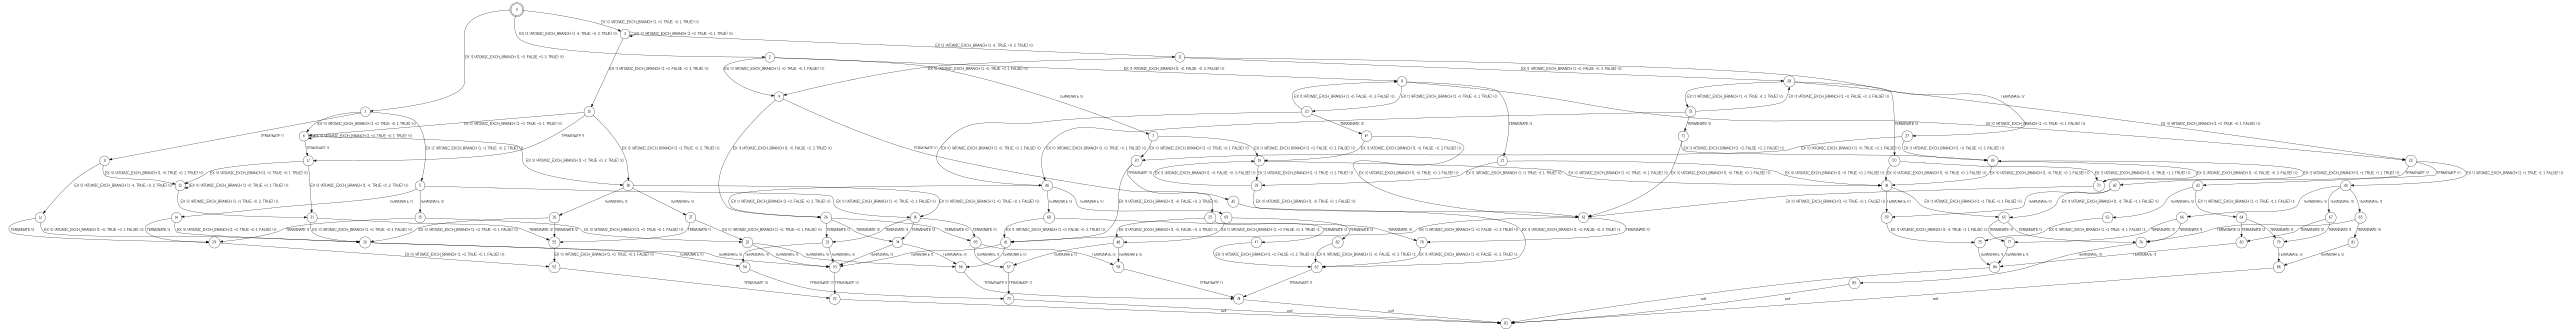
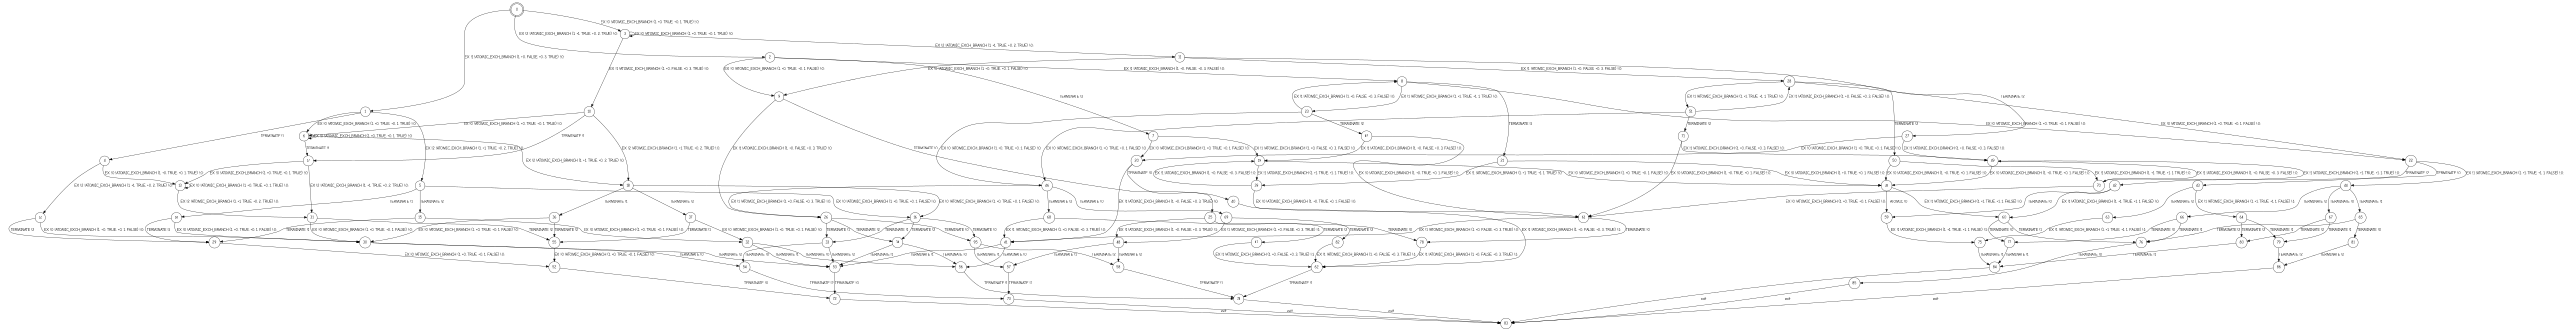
  digraph {
    fontname="Comic Neue"
    node [fontname="Comic Neue" shape=circle]
    edge [fontname="Comic Neue"]
    0 [peripheries=2]
    1
    2
    3
    4
    5
    6
    7
    8
    9
    10
    11
    12
    13
    14
    15
    16
    17
    18
    19
    20
    21
    22
    23
    25
    26
    27
    28
    29
    30
    31
    32
    33
    34
    n35 [label=95]
    36
    37
    38
    39
    40
    41
    42
    43
    44
    45
    46
    47
    48
    49
    50
    51
    52
    53
    54
    55
    56
    57
    58
    59
    60
    61
    62
    63
    64
    65
    66
    67
    68
    69
    70
    71
    72
    73
    74
    75
    76
    77
    78
    79
    80
    81
    82
    83
    84
    85
    86
    0 -> 1 [label="EX !1 !ATOMIC_EXCH_BRANCH (1, +0, FALSE, +0, 3, TRUE) !:0:"]
    0 -> 2 [label="EX !2 !ATOMIC_EXCH_BRANCH (1, +1, TRUE, +0, 2, TRUE) !:0:"]
    0 -> 3 [label="EX !0 !ATOMIC_EXCH_BRANCH (1, +0, TRUE, +0, 1, TRUE) !:0:"]
    1 -> 4 [label="TERMINATE !1"]
    1 -> 5 [label="EX !2 !ATOMIC_EXCH_BRANCH (1, +1, TRUE, +0, 2, TRUE) !:0:"]
    1 -> 6 [label="EX !0 !ATOMIC_EXCH_BRANCH (1, +0, TRUE, +0, 1, TRUE) !:0:"]
    2 -> 7 [label="TERMINATE !2"]
    2 -> 8 [label="EX !1 !ATOMIC_EXCH_BRANCH (1, +0, FALSE, +0, 3, FALSE) !:0:"]
    2 -> 9 [label="EX !0 !ATOMIC_EXCH_BRANCH (1, +0, TRUE, +0, 1, FALSE) !:0:"]
    3 -> 3 [label="EX !0 !ATOMIC_EXCH_BRANCH (1, +0, TRUE, +0, 1, TRUE) !:0:"]
    3 -> 10 [label="EX !1 !ATOMIC_EXCH_BRANCH (1, +0, FALSE, +0, 3, TRUE) !:0:"]
    3 -> 11 [label="EX !2 !ATOMIC_EXCH_BRANCH (1, +1, TRUE, +0, 2, TRUE) !:0:"]
    4 -> 12 [label="EX !2 !ATOMIC_EXCH_BRANCH (1, +1, TRUE, +0, 2, TRUE) !:0:"]
    4 -> 13 [label="EX !0 !ATOMIC_EXCH_BRANCH (1, +0, TRUE, +0, 1, TRUE) !:0:"]
    5 -> 14 [label="TERMINATE !1"]
    5 -> 15 [label="TERMINATE !2"]
    5 -> 16 [label="EX !0 !ATOMIC_EXCH_BRANCH (1, +0, TRUE, +0, 1, FALSE) !:0:"]
    6 -> 6 [label="EX !0 !ATOMIC_EXCH_BRANCH (1, +0, TRUE, +0, 1, TRUE) !:0:"]
    6 -> 17 [label="TERMINATE !1"]
    6 -> 18 [label="EX !2 !ATOMIC_EXCH_BRANCH (1, +1, TRUE, +0, 2, TRUE) !:0:"]
    7 -> 19 [label="EX !1 !ATOMIC_EXCH_BRANCH (1, +0, FALSE, +0, 3, FALSE) !:0:"]
    7 -> 20 [label="EX !0 !ATOMIC_EXCH_BRANCH (1, +0, TRUE, +0, 1, FALSE) !:0:"]
    8 -> 21 [label="TERMINATE !2"]
    8 -> 22 [label="EX !0 !ATOMIC_EXCH_BRANCH (1, +0, TRUE, +0, 1, FALSE) !:0:"]
    8 -> 23 [label="EX !1 !ATOMIC_EXCH_BRANCH (1, +1, TRUE, +1, 1, TRUE) !:0:"]
    9 -> 25 [label="TERMINATE !0"]
    9 -> 26 [label="EX !1 !ATOMIC_EXCH_BRANCH (1, +0, FALSE, +0, 3, TRUE) !:0:"]
    10 -> 6 [label="EX !0 !ATOMIC_EXCH_BRANCH (1, +0, TRUE, +0, 1, TRUE) !:0:"]
    10 -> 17 [label="TERMINATE !1"]
    10 -> 18 [label="EX !2 !ATOMIC_EXCH_BRANCH (1, +1, TRUE, +0, 2, TRUE) !:0:"]
    11 -> 9 [label="EX !0 !ATOMIC_EXCH_BRANCH (1, +0, TRUE, +0, 1, FALSE) !:0:"]
    11 -> 27 [label="TERMINATE !2"]
    11 -> 28 [label="EX !1 !ATOMIC_EXCH_BRANCH (1, +0, FALSE, +0, 3, FALSE) !:0:"]
    12 -> 29 [label="TERMINATE !2"]
    12 -> 30 [label="EX !0 !ATOMIC_EXCH_BRANCH (1, +0, TRUE, +0, 1, FALSE) !:0:"]
    13 -> 13 [label="EX !0 !ATOMIC_EXCH_BRANCH (1, +0, TRUE, +0, 1, TRUE) !:0:"]
    13 -> 31 [label="EX !2 !ATOMIC_EXCH_BRANCH (1, +1, TRUE, +0, 2, TRUE) !:0:"]
    14 -> 29 [label="TERMINATE !2"]
    14 -> 30 [label="EX !0 !ATOMIC_EXCH_BRANCH (1, +0, TRUE, +0, 1, FALSE) !:0:"]
    15 -> 29 [label="TERMINATE !1"]
    15 -> 32 [label="EX !0 !ATOMIC_EXCH_BRANCH (1, +0, TRUE, +0, 1, FALSE) !:0:"]
    16 -> 33 [label="TERMINATE !1"]
    16 -> 34 [label="TERMINATE !2"]
    16 -> n35 [label="TERMINATE !0"]
    17 -> 13 [label="EX !0 !ATOMIC_EXCH_BRANCH (1, +0, TRUE, +0, 1, TRUE) !:0:"]
    17 -> 31 [label="EX !2 !ATOMIC_EXCH_BRANCH (1, +1, TRUE, +0, 2, TRUE) !:0:"]
    18 -> 16 [label="EX !0 !ATOMIC_EXCH_BRANCH (1, +0, TRUE, +0, 1, FALSE) !:0:"]
    18 -> 36 [label="TERMINATE !1"]
    18 -> 37 [label="TERMINATE !2"]
    19 -> 38 [label="EX !0 !ATOMIC_EXCH_BRANCH (1, +0, TRUE, +0, 1, FALSE) !:0:"]
    19 -> 39 [label="EX !1 !ATOMIC_EXCH_BRANCH (1, +1, TRUE, +1, 1, TRUE) !:0:"]
    20 -> 40 [label="TERMINATE !0"]
    20 -> 41 [label="EX !1 !ATOMIC_EXCH_BRANCH (1, +0, FALSE, +0, 3, TRUE) !:0:"]
    21 -> 38 [label="EX !0 !ATOMIC_EXCH_BRANCH (1, +0, TRUE, +0, 1, FALSE) !:0:"]
    21 -> 39 [label="EX !1 !ATOMIC_EXCH_BRANCH (1, +1, TRUE, +1, 1, TRUE) !:0:"]
    22 -> 42 [label="TERMINATE !2"]
    22 -> 43 [label="TERMINATE !0"]
    22 -> 44 [label="EX !1 !ATOMIC_EXCH_BRANCH (1, +1, TRUE, +1, 1, FALSE) !:0:"]
    23 -> 8 [label="EX !1 !ATOMIC_EXCH_BRANCH (1, +0, FALSE, +0, 3, FALSE) !:0:"]
    23 -> 45 [label="TERMINATE !2"]
    23 -> 46 [label="EX !0 !ATOMIC_EXCH_BRANCH (1, +0, TRUE, +0, 1, FALSE) !:0:"]
    25 -> 47 [label="TERMINATE !2"]
    25 -> 48 [label="EX !1 !ATOMIC_EXCH_BRANCH (1, +0, FALSE, +0, 3, TRUE) !:1:"]
    26 -> 33 [label="TERMINATE !1"]
    26 -> 34 [label="TERMINATE !2"]
    26 -> n35 [label="TERMINATE !0"]
    27 -> 20 [label="EX !0 !ATOMIC_EXCH_BRANCH (1, +0, TRUE, +0, 1, FALSE) !:0:"]
    27 -> 49 [label="EX !1 !ATOMIC_EXCH_BRANCH (1, +0, FALSE, +0, 3, FALSE) !:0:"]
    28 -> 22 [label="EX !0 !ATOMIC_EXCH_BRANCH (1, +0, TRUE, +0, 1, FALSE) !:0:"]
    28 -> 50 [label="TERMINATE !2"]
    28 -> 51 [label="EX !1 !ATOMIC_EXCH_BRANCH (1, +1, TRUE, +1, 1, TRUE) !:0:"]
    29 -> 52 [label="EX !0 !ATOMIC_EXCH_BRANCH (1, +0, TRUE, +0, 1, FALSE) !:0:"]
    30 -> 53 [label="TERMINATE !2"]
    30 -> 54 [label="TERMINATE !0"]
    31 -> 30 [label="EX !0 !ATOMIC_EXCH_BRANCH (1, +0, TRUE, +0, 1, FALSE) !:0:"]
    31 -> 55 [label="TERMINATE !2"]
    32 -> 53 [label="TERMINATE !1"]
    32 -> 56 [label="TERMINATE !0"]
    33 -> 53 [label="TERMINATE !2"]
    33 -> 54 [label="TERMINATE !0"]
    34 -> 53 [label="TERMINATE !1"]
    34 -> 56 [label="TERMINATE !0"]
    n35 -> 57 [label="TERMINATE !1"]
    n35 -> 58 [label="TERMINATE !2"]
    36 -> 30 [label="EX !0 !ATOMIC_EXCH_BRANCH (1, +0, TRUE, +0, 1, FALSE) !:0:"]
    36 -> 55 [label="TERMINATE !2"]
    37 -> 32 [label="EX !0 !ATOMIC_EXCH_BRANCH (1, +0, TRUE, +0, 1, FALSE) !:0:"]
    37 -> 55 [label="TERMINATE !1"]
-   38 -> 59 [label="TERMINATE !0"]
+   38 -> 59 [label="ATOMIC !0"]
    38 -> 60 [label="EX !1 !ATOMIC_EXCH_BRANCH (1, +1, TRUE, +1, 1, FALSE) !:0:"]
    39 -> 19 [label="EX !1 !ATOMIC_EXCH_BRANCH (1, +0, FALSE, +0, 3, FALSE) !:0:"]
    39 -> 61 [label="EX !0 !ATOMIC_EXCH_BRANCH (1, +0, TRUE, +0, 1, FALSE) !:0:"]
    40 -> 62 [label="EX !1 !ATOMIC_EXCH_BRANCH (1, +0, FALSE, +0, 3, TRUE) !:1:"]
    41 -> 53 [label="TERMINATE !1"]
    41 -> 56 [label="TERMINATE !0"]
    42 -> 59 [label="TERMINATE !0"]
    42 -> 60 [label="EX !1 !ATOMIC_EXCH_BRANCH (1, +1, TRUE, +1, 1, FALSE) !:0:"]
    43 -> 63 [label="TERMINATE !2"]
    43 -> 64 [label="EX !1 !ATOMIC_EXCH_BRANCH (1, +1, TRUE, +1, 1, FALSE) !:1:"]
    44 -> 65 [label="TERMINATE !1"]
    44 -> 66 [label="TERMINATE !2"]
    44 -> 67 [label="TERMINATE !0"]
    45 -> 19 [label="EX !1 !ATOMIC_EXCH_BRANCH (1, +0, FALSE, +0, 3, FALSE) !:0:"]
    45 -> 61 [label="EX !0 !ATOMIC_EXCH_BRANCH (1, +0, TRUE, +0, 1, FALSE) !:0:"]
    46 -> 26 [label="EX !1 !ATOMIC_EXCH_BRANCH (1, +0, FALSE, +0, 3, TRUE) !:0:"]
    46 -> 68 [label="TERMINATE !2"]
    46 -> 69 [label="TERMINATE !0"]
    47 -> 62 [label="EX !1 !ATOMIC_EXCH_BRANCH (1, +0, FALSE, +0, 3, TRUE) !:1:"]
    48 -> 57 [label="TERMINATE !1"]
    48 -> 58 [label="TERMINATE !2"]
    49 -> 38 [label="EX !0 !ATOMIC_EXCH_BRANCH (1, +0, TRUE, +0, 1, FALSE) !:0:"]
    49 -> 70 [label="EX !1 !ATOMIC_EXCH_BRANCH (1, +1, TRUE, +1, 1, TRUE) !:0:"]
    50 -> 38 [label="EX !0 !ATOMIC_EXCH_BRANCH (1, +0, TRUE, +0, 1, FALSE) !:0:"]
    50 -> 70 [label="EX !1 !ATOMIC_EXCH_BRANCH (1, +1, TRUE, +1, 1, TRUE) !:0:"]
    51 -> 28 [label="EX !1 !ATOMIC_EXCH_BRANCH (1, +0, FALSE, +0, 3, FALSE) !:0:"]
    51 -> 46 [label="EX !0 !ATOMIC_EXCH_BRANCH (1, +0, TRUE, +0, 1, FALSE) !:0:"]
    51 -> 71 [label="TERMINATE !2"]
    52 -> 72 [label="TERMINATE !0"]
    53 -> 72 [label="TERMINATE !0"]
    54 -> 73 [label="TERMINATE !2"]
    55 -> 52 [label="EX !0 !ATOMIC_EXCH_BRANCH (1, +0, TRUE, +0, 1, FALSE) !:0:"]
    56 -> 74 [label="TERMINATE !1"]
    57 -> 73 [label="TERMINATE !2"]
    58 -> 74 [label="TERMINATE !1"]
    59 -> 75 [label="EX !1 !ATOMIC_EXCH_BRANCH (1, +1, TRUE, +1, 1, FALSE) !:1:"]
    60 -> 76 [label="TERMINATE !1"]
    60 -> 77 [label="TERMINATE !0"]
    61 -> 41 [label="EX !1 !ATOMIC_EXCH_BRANCH (1, +0, FALSE, +0, 3, TRUE) !:0:"]
    61 -> 78 [label="TERMINATE !0"]
    62 -> 74 [label="TERMINATE !1"]
    63 -> 75 [label="EX !1 !ATOMIC_EXCH_BRANCH (1, +1, TRUE, +1, 1, FALSE) !:1:"]
    64 -> 79 [label="TERMINATE !1"]
    64 -> 80 [label="TERMINATE !2"]
    65 -> 76 [label="TERMINATE !2"]
    65 -> 81 [label="TERMINATE !0"]
    66 -> 76 [label="TERMINATE !1"]
    66 -> 77 [label="TERMINATE !0"]
    67 -> 79 [label="TERMINATE !1"]
    67 -> 80 [label="TERMINATE !2"]
    68 -> 41 [label="EX !1 !ATOMIC_EXCH_BRANCH (1, +0, FALSE, +0, 3, TRUE) !:0:"]
    68 -> 78 [label="TERMINATE !0"]
    69 -> 48 [label="EX !1 !ATOMIC_EXCH_BRANCH (1, +0, FALSE, +0, 3, TRUE) !:1:"]
    69 -> 82 [label="TERMINATE !2"]
    70 -> 49 [label="EX !1 !ATOMIC_EXCH_BRANCH (1, +0, FALSE, +0, 3, FALSE) !:0:"]
    70 -> 61 [label="EX !0 !ATOMIC_EXCH_BRANCH (1, +0, TRUE, +0, 1, FALSE) !:0:"]
    71 -> 49 [label="EX !1 !ATOMIC_EXCH_BRANCH (1, +0, FALSE, +0, 3, FALSE) !:0:"]
    71 -> 61 [label="EX !0 !ATOMIC_EXCH_BRANCH (1, +0, TRUE, +0, 1, FALSE) !:0:"]
    72 -> 83 [label=exit]
    73 -> 83 [label=exit]
    74 -> 83 [label=exit]
    75 -> 84 [label="TERMINATE !1"]
    76 -> 85 [label="TERMINATE !0"]
    77 -> 84 [label="TERMINATE !1"]
    78 -> 62 [label="EX !1 !ATOMIC_EXCH_BRANCH (1, +0, FALSE, +0, 3, TRUE) !:1:"]
    79 -> 86 [label="TERMINATE !2"]
    80 -> 84 [label="TERMINATE !1"]
    81 -> 86 [label="TERMINATE !2"]
    82 -> 62 [label="EX !1 !ATOMIC_EXCH_BRANCH (1, +0, FALSE, +0, 3, TRUE) !:1:"]
    84 -> 83 [label=exit]
    85 -> 83 [label=exit]
    86 -> 83 [label=exit]
  }
